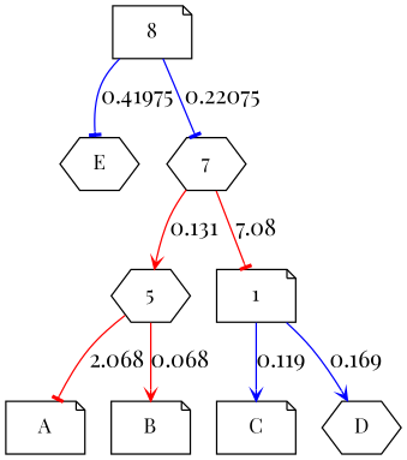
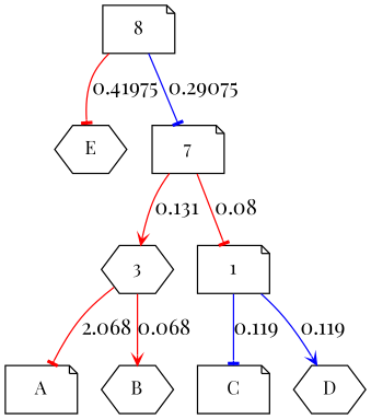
  digraph {
    fontname="Playfair Display"
    rankdir=TB
    node [fillcolor=white fontname="Playfair Display" shape=hexagon style=filled]
    edge [arrowhead=tee arrowsize=0.75 color=red fontname="Playfair Display" fontsize=16]
    n1 [label=A shape=note]
-   n2 [label=B shape=note]
+   n2 [label=B]
    n3 [label=C shape=note]
    n4 [label=D]
    n5 [label=E]
-   5
+   5 [label=3]
    n7 [label=1 shape=note]
-   7
+   7 [shape=note]
    8 [shape=note]
    5 -> n1 [label=2.068]
    5 -> n2 [arrowhead=vee label=0.068]
-   n7 -> n3 [arrowhead=vee color=blue label=0.119]
-   n7 -> n4 [arrowhead=vee color=blue label=0.169]
+   n7 -> n3 [color=blue label=0.119]
+   n7 -> n4 [arrowhead=vee color=blue label=0.119]
    7 -> 5 [arrowhead=vee label=0.131]
-   7 -> n7 [label=7.08]
-   8 -> n5 [color=blue label=0.41975]
-   8 -> 7 [color=blue label=0.22075]
+   7 -> n7 [label=0.08]
+   8 -> n5 [label=0.41975]
+   8 -> 7 [color=blue label=0.29075]
  }
